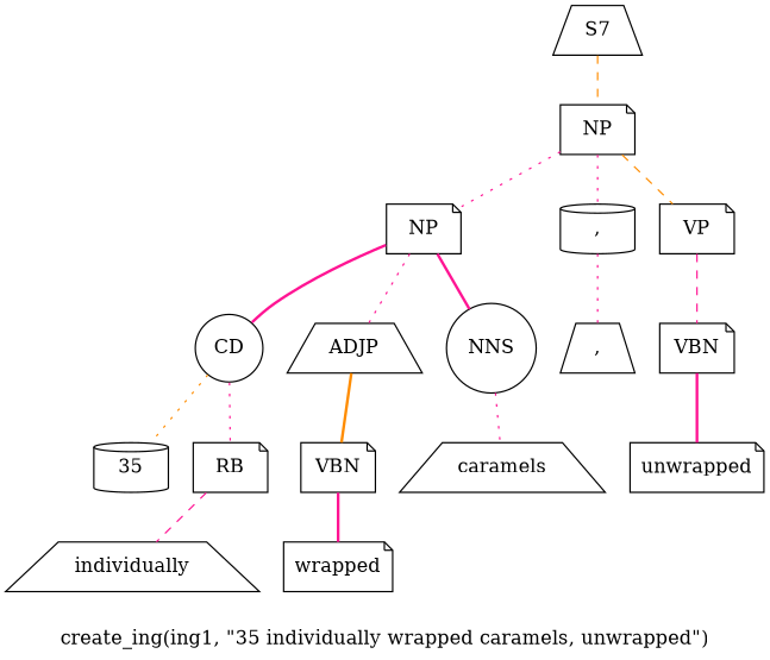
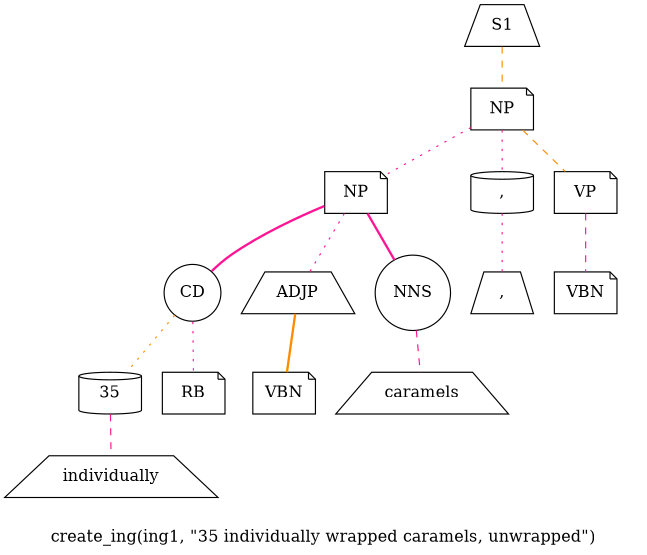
  graph {
    label="create_ing(ing1, \"35 individually wrapped caramels, unwrapped\")"
    node [shape=note]
    edge [color=deeppink style=dotted]
-   n1 [label=S7 shape=trapezium]
+   n1 [label=S1 shape=trapezium]
    n2 [label=NP]
    n3 [label=NP]
    n4 [label="," shape=cylinder]
    n5 [label=VP]
    n6 [label=CD shape=circle]
    n7 [label=ADJP shape=trapezium]
    n8 [label=NNS shape=circle]
    n9 [label="," shape=trapezium]
    n10 [label=VBN]
    n11 [label=35 shape=cylinder]
    n12 [label=RB]
    n13 [label=VBN]
    n14 [label=caramels shape=trapezium]
    n15 [label=individually shape=trapezium]
-   n16 [label=wrapped]
-   n17 [label=unwrapped]
    n1 -- n2 [color=darkorange style=dashed]
    n2 -- n3
    n2 -- n4
    n2 -- n5 [color=darkorange style=dashed]
    n3 -- n6 [style=bold]
    n3 -- n7
    n3 -- n8 [style=bold]
    n4 -- n9
    n5 -- n10 [style=dashed]
    n6 -- n11 [color=darkorange]
    n6 -- n12
    n7 -- n13 [color=darkorange style=bold]
-   n8 -- n14
-   n10 -- n17 [style=bold]
-   n12 -- n15 [style=dashed]
-   n13 -- n16 [style=bold]
+   n8 -- n14 [style=dashed]
+   n11 -- n15 [style=dashed]
  }
